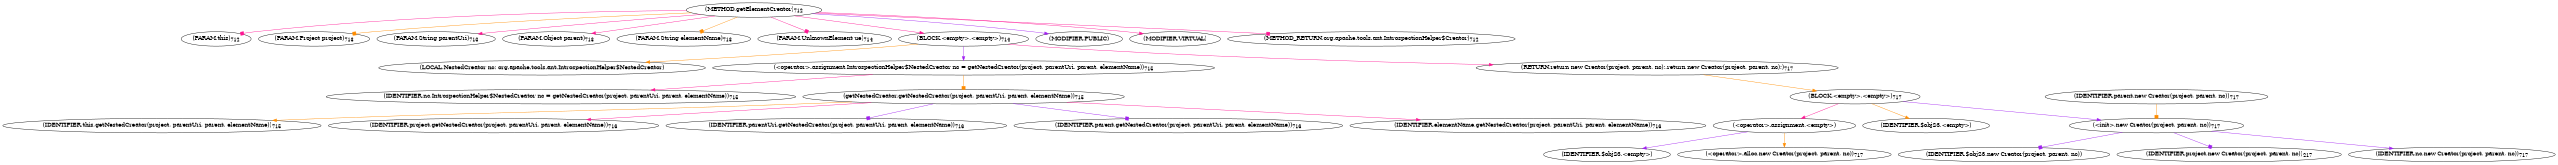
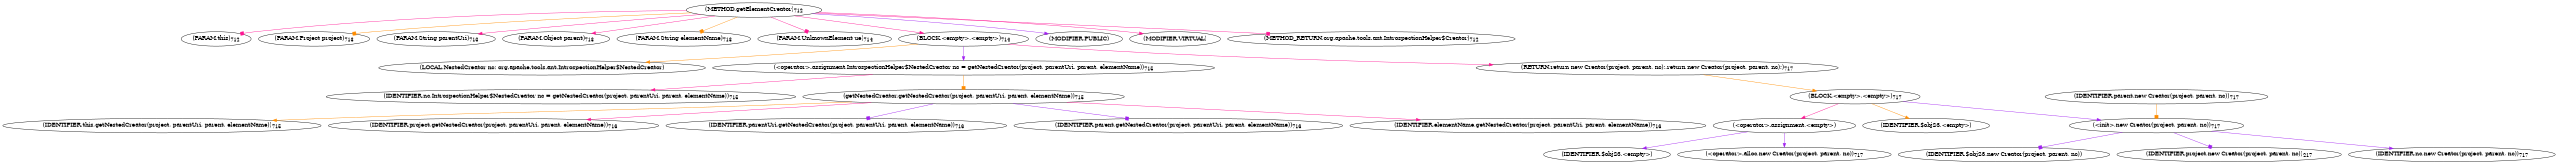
  digraph {
    edge [arrowhead=normal color=deeppink]
    n1 [label=<(METHOD,getElementCreator)<SUB>712</SUB>>]
    n2 [label=<(PARAM,this)<SUB>712</SUB>>]
    n3 [label=<(PARAM,Project project)<SUB>713</SUB>>]
    n4 [label=<(PARAM,String parentUri)<SUB>713</SUB>>]
    n5 [label=<(PARAM,Object parent)<SUB>713</SUB>>]
    n6 [label=<(PARAM,String elementName)<SUB>713</SUB>>]
    n7 [label=<(PARAM,UnknownElement ue)<SUB>714</SUB>>]
    n8 [label=<(BLOCK,&lt;empty&gt;,&lt;empty&gt;)<SUB>714</SUB>>]
    n9 [label=<(MODIFIER,PUBLIC)>]
    n10 [label=<(MODIFIER,VIRTUAL)>]
    n11 [label=<(METHOD_RETURN,org.apache.tools.ant.IntrospectionHelper$Creator)<SUB>712</SUB>>]
    n12 [label=<(LOCAL,NestedCreator nc: org.apache.tools.ant.IntrospectionHelper$NestedCreator)>]
    n13 [label=<(&lt;operator&gt;.assignment,IntrospectionHelper$NestedCreator nc = getNestedCreator(project, parentUri, parent, elementName))<SUB>715</SUB>>]
    n14 [label=<(RETURN,return new Creator(project, parent, nc);,return new Creator(project, parent, nc);)<SUB>717</SUB>>]
    n15 [label=<(IDENTIFIER,nc,IntrospectionHelper$NestedCreator nc = getNestedCreator(project, parentUri, parent, elementName))<SUB>715</SUB>>]
    n16 [label=<(getNestedCreator,getNestedCreator(project, parentUri, parent, elementName))<SUB>715</SUB>>]
    n17 [label=<(BLOCK,&lt;empty&gt;,&lt;empty&gt;)<SUB>717</SUB>>]
    n18 [label=<(IDENTIFIER,this,getNestedCreator(project, parentUri, parent, elementName))<SUB>715</SUB>>]
    n19 [label=<(IDENTIFIER,project,getNestedCreator(project, parentUri, parent, elementName))<SUB>716</SUB>>]
    n20 [label=<(IDENTIFIER,parentUri,getNestedCreator(project, parentUri, parent, elementName))<SUB>716</SUB>>]
    n21 [label=<(IDENTIFIER,parent,getNestedCreator(project, parentUri, parent, elementName))<SUB>716</SUB>>]
    n22 [label=<(IDENTIFIER,elementName,getNestedCreator(project, parentUri, parent, elementName))<SUB>716</SUB>>]
    n23 [label=<(&lt;operator&gt;.assignment,&lt;empty&gt;)>]
    n24 [label=<(&lt;init&gt;,new Creator(project, parent, nc))<SUB>717</SUB>>]
    n25 [label=<(IDENTIFIER,$obj23,&lt;empty&gt;)>]
    n26 [label=<(IDENTIFIER,$obj23,&lt;empty&gt;)>]
    n27 [label=<(&lt;operator&gt;.alloc,new Creator(project, parent, nc))<SUB>717</SUB>>]
    n28 [label=<(IDENTIFIER,$obj23,new Creator(project, parent, nc))>]
    n29 [label=<(IDENTIFIER,project,new Creator(project, parent, nc))<SUB>217</SUB>>]
    n30 [label=<(IDENTIFIER,nc,new Creator(project, parent, nc))<SUB>717</SUB>>]
    n31 [label=<(IDENTIFIER,parent,new Creator(project, parent, nc))<SUB>717</SUB>>]
    n1 -> n2 [arrowhead=box]
    n1 -> n3 [arrowhead=box color=darkorange]
    n1 -> n4
    n1 -> n5
    n1 -> n6 [arrowhead=box color=darkorange]
    n1 -> n7 [arrowhead=box]
    n1 -> n8
    n1 -> n9 [color=purple]
    n1 -> n10
    n1 -> n11 [arrowhead=box]
    n8 -> n12 [color=darkorange]
    n8 -> n13 [color=purple]
    n8 -> n14
    n13 -> n15
    n13 -> n16 [arrowhead=box color=darkorange]
    n14 -> n17 [color=darkorange]
    n16 -> n18 [color=darkorange]
    n16 -> n19
    n16 -> n20 [arrowhead=box color=purple]
    n16 -> n21 [arrowhead=box color=purple]
    n16 -> n22
    n17 -> n23
    n17 -> n24 [color=purple]
    n17 -> n25 [color=darkorange]
    n23 -> n26 [color=purple]
-   n23 -> n27 [color=darkorange]
+   n23 -> n27 [color=purple]
    n24 -> n28 [arrowhead=box color=purple]
    n24 -> n29 [arrowhead=box color=purple]
    n24 -> n30 [color=purple]
    n31 -> n24 [arrowhead=box color=darkorange]
  }
